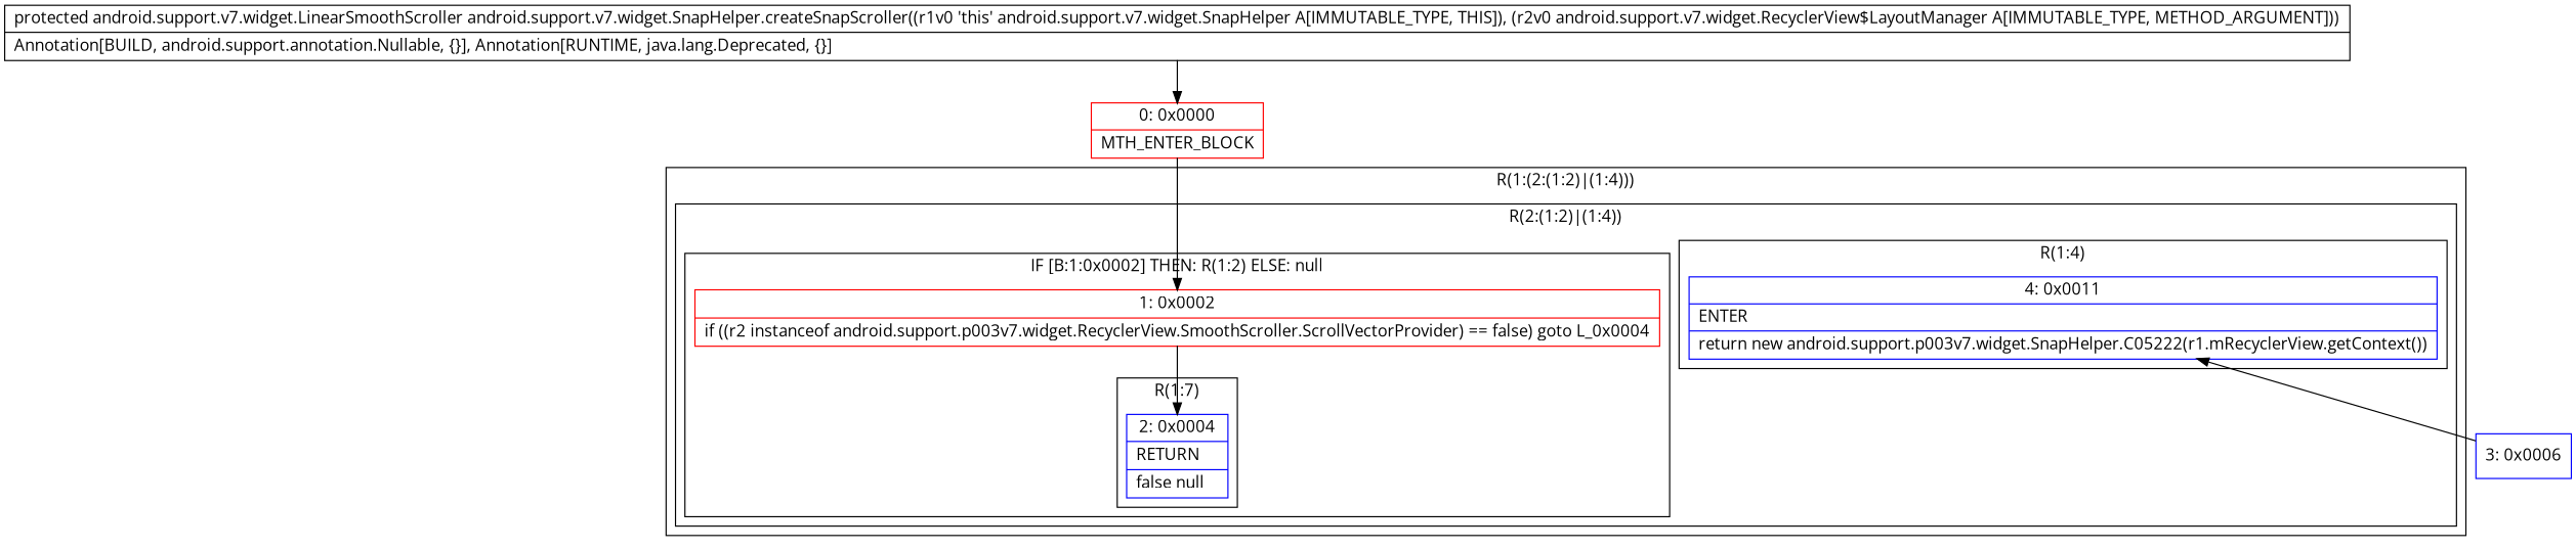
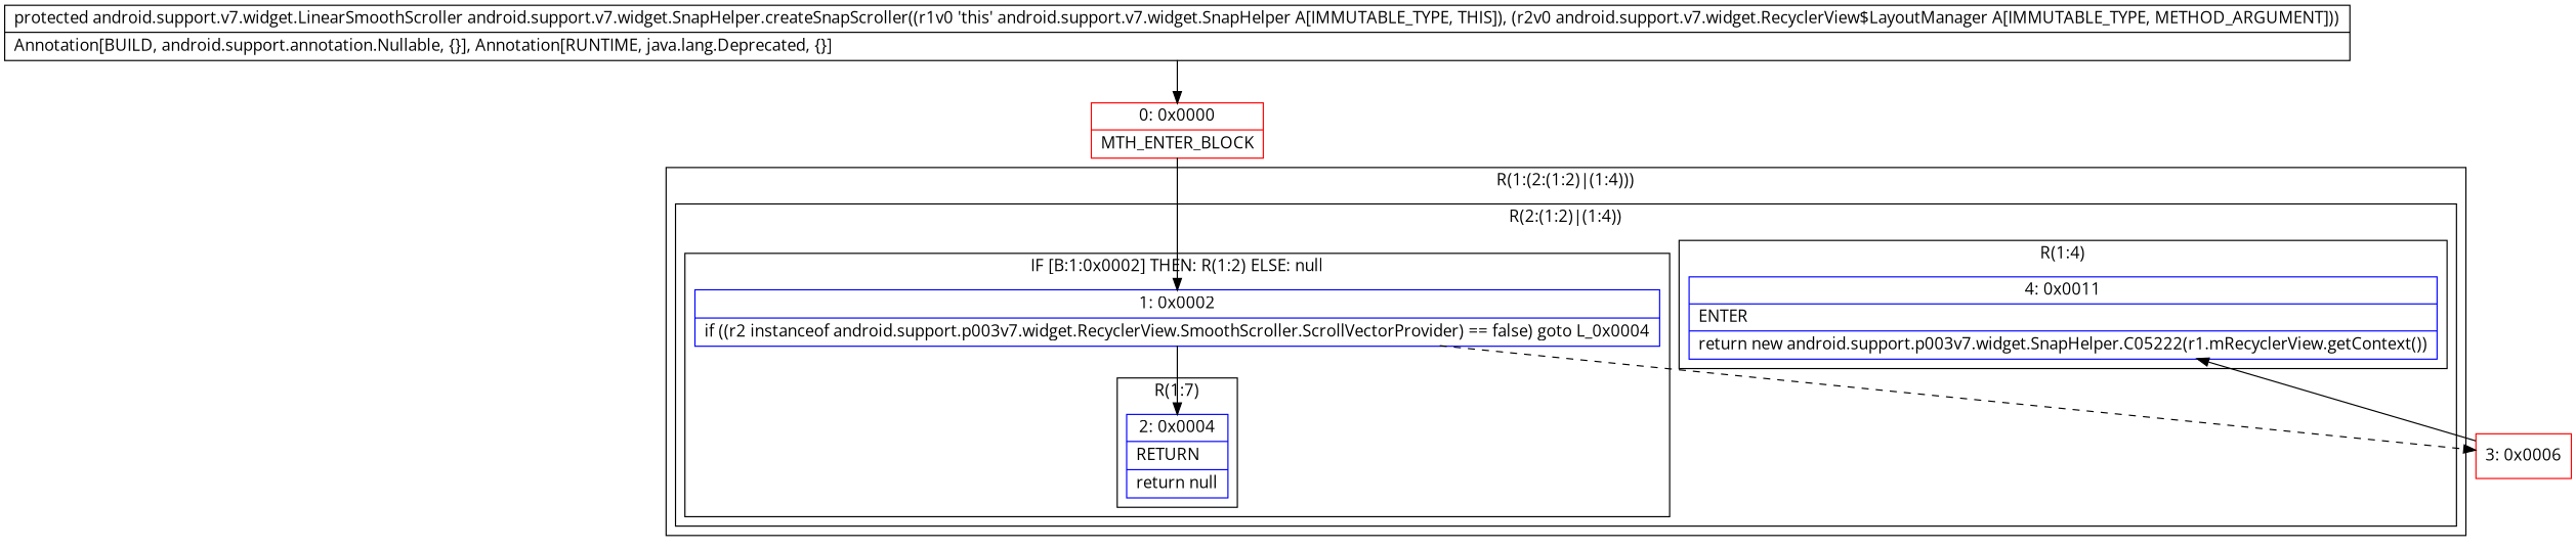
  digraph {
    fontname="Open Sans"
    node [color=blue fontname="Open Sans" shape=record]
    edge [fontname="Open Sans"]
-   n1 [label="{2\:\ 0x0004|RETURN\l|false null\l}"]
-   n2 [color=red label="{1\:\ 0x0002|if ((r2 instanceof android.support.p003v7.widget.RecyclerView.SmoothScroller.ScrollVectorProvider) == false) goto L_0x0004\l}"]
+   n1 [label="{2\:\ 0x0004|RETURN\l|return null\l}"]
+   n2 [label="{1\:\ 0x0002|if ((r2 instanceof android.support.p003v7.widget.RecyclerView.SmoothScroller.ScrollVectorProvider) == false) goto L_0x0004\l}"]
    n3 [label="{4\:\ 0x0011|ENTER\l|return new android.support.p003v7.widget.SnapHelper.C05222(r1.mRecyclerView.getContext())\l}"]
-   n4 [label="{3\:\ 0x0006}"]
+   n4 [color=red label="{3\:\ 0x0006}"]
    n5 [color=red label="{0\:\ 0x0000|MTH_ENTER_BLOCK\l}"]
    n6 [label="{protected android.support.v7.widget.LinearSmoothScroller android.support.v7.widget.SnapHelper.createSnapScroller((r1v0 'this' android.support.v7.widget.SnapHelper A[IMMUTABLE_TYPE, THIS]), (r2v0 android.support.v7.widget.RecyclerView$LayoutManager A[IMMUTABLE_TYPE, METHOD_ARGUMENT]))  | Annotation[BUILD, android.support.annotation.Nullable, \{\}], Annotation[RUNTIME, java.lang.Deprecated, \{\}]\l}" color=""]
    subgraph cluster_1 {
      label="R(1:(2:(1:2)|(1:4)))"
      subgraph cluster_2 {
        label="R(2:(1:2)|(1:4))"
        subgraph cluster_3 {
          label="IF [B:1:0x0002] THEN: R(1:2) ELSE: null"
          n2
          subgraph cluster_4 {
            label="R(1:7)"
            n1
          }
        }
        subgraph cluster_5 {
          label="R(1:4)"
          n3
        }
      }
    }
    n2 -> n1
+   n2 -> n4 [style=dashed]
    n4 -> n3
    n5 -> n2
    n6 -> n5
  }
